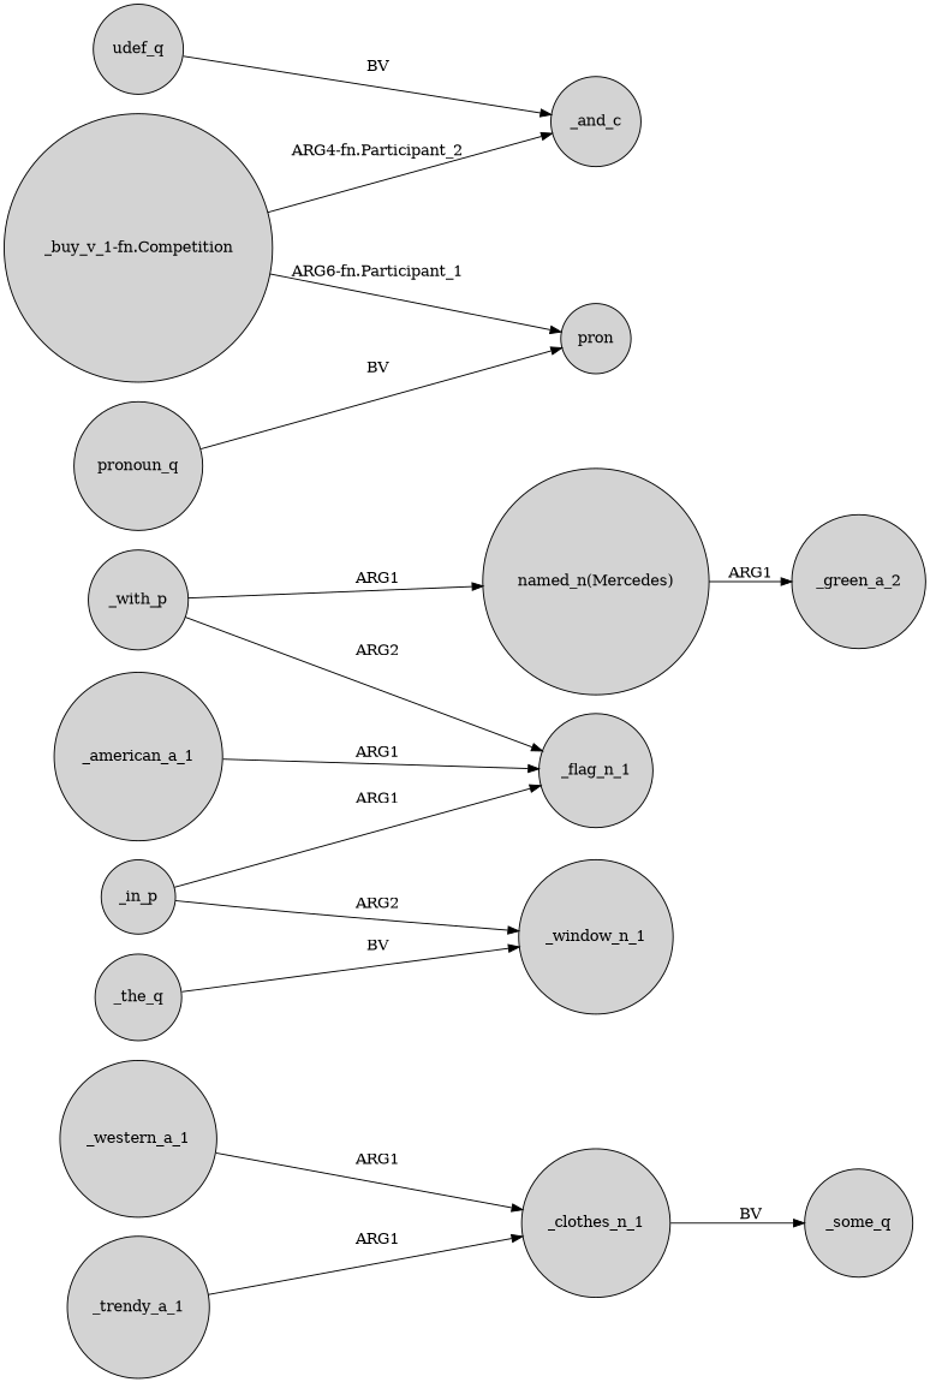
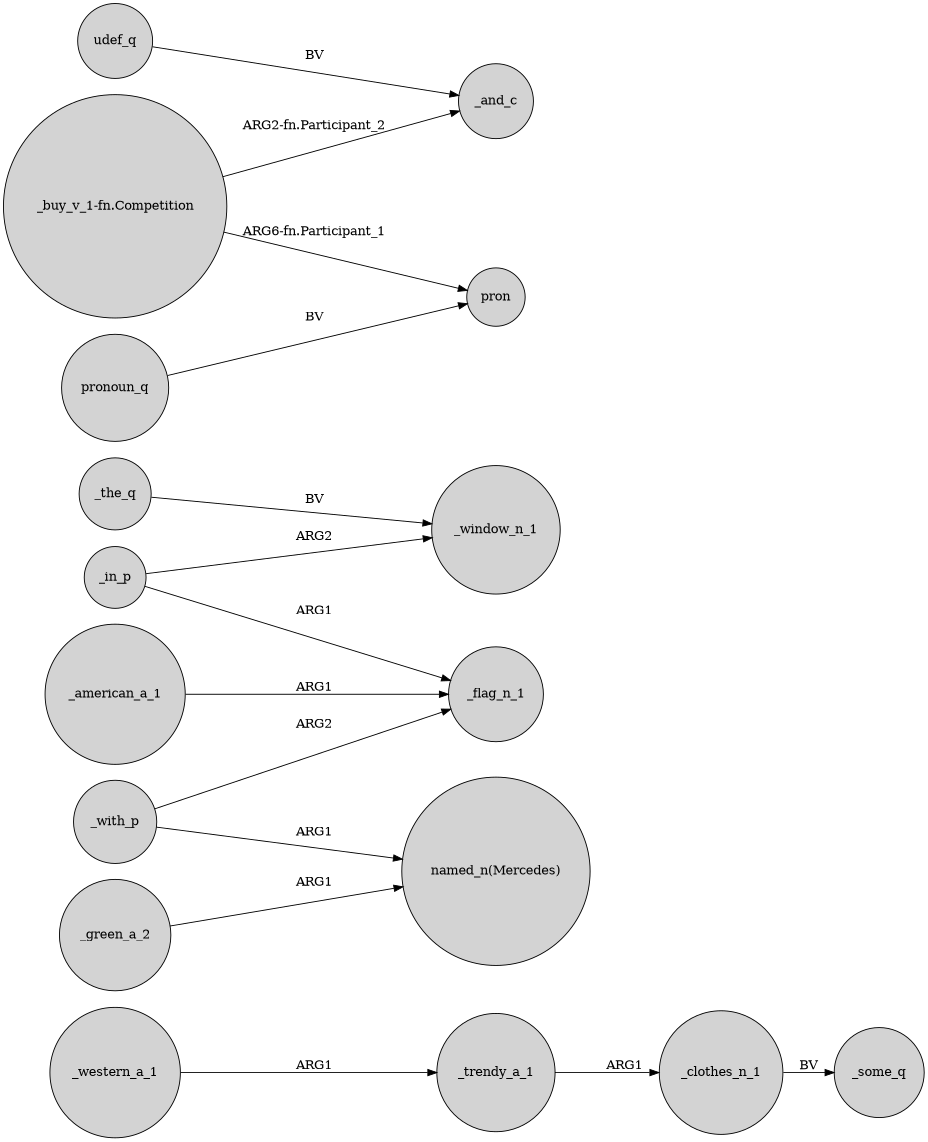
  digraph {
    rankdir=LR
    node [shape=circle style=filled]
    _western_a_1
    _clothes_n_1
    _some_q
    _in_p
    _flag_n_1
    _window_n_1
    "_buy_v_1-fn.Competition"
    _and_c
    pron
    udef_q
    _trendy_a_1
    _with_p
    "named_n(Mercedes)"
    _green_a_2
    pronoun_q
    _the_q
    _american_a_1
-   _western_a_1 -> _clothes_n_1 [label=ARG1]
+   _western_a_1 -> _trendy_a_1 [label=ARG1]
    _clothes_n_1 -> _some_q [label=BV]
    _in_p -> _flag_n_1 [label=ARG1]
    _in_p -> _window_n_1 [label=ARG2]
-   "_buy_v_1-fn.Competition" -> _and_c [label="ARG4-fn.Participant_2"]
+   "_buy_v_1-fn.Competition" -> _and_c [label="ARG2-fn.Participant_2"]
    "_buy_v_1-fn.Competition" -> pron [label="ARG6-fn.Participant_1"]
    udef_q -> _and_c [label=BV]
    _trendy_a_1 -> _clothes_n_1 [label=ARG1]
    _with_p -> _flag_n_1 [label=ARG2]
    _with_p -> "named_n(Mercedes)" [label=ARG1]
-   "named_n(Mercedes)" -> _green_a_2 [label=ARG1]
+   _green_a_2 -> "named_n(Mercedes)" [label=ARG1]
    pronoun_q -> pron [label=BV]
    _the_q -> _window_n_1 [label=BV]
    _american_a_1 -> _flag_n_1 [label=ARG1]
  }
